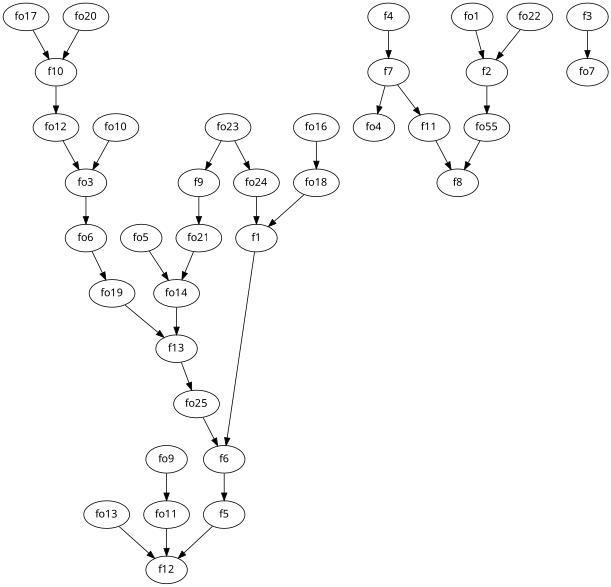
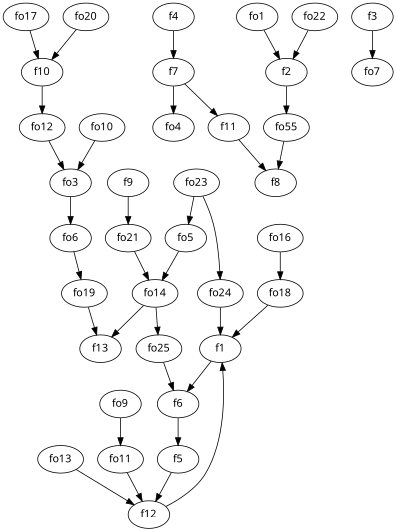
  strict digraph {
    fontname="Noto Sans"
    node [fontname="Noto Sans"]
    edge [fontname="Noto Sans" weight=2]
    f1
    f6
    f5
    n4 [label=fo55]
    f2
    f8
    f3
    fo7
    f4
    f7
    fo4
    f11
    f12
    f9
    fo21
    fo14
    f10
    fo12
    fo3
    f13
    fo25
    fo1
    fo13
    fo6
    fo19
    fo5
    fo9
    fo11
    fo10
    fo16
    fo18
    fo17
    fo20
    fo22
    fo23
    fo24
    f1 -> f6
    f6 -> f5
    f5 -> f12
    n4 -> f8
    f2 -> n4
    f3 -> fo7
    f4 -> f7
    f7 -> fo4
    f7 -> f11
    f11 -> f8
+   f12 -> f1
    f9 -> fo21
    fo21 -> fo14
    fo14 -> f13
    f10 -> fo12
    fo12 -> fo3
    fo3 -> fo6
-   f13 -> fo25
+   fo14 -> fo25
    fo25 -> f6
    fo1 -> f2
    fo13 -> f12
    fo6 -> fo19
    fo19 -> f13
    fo5 -> fo14
    fo9 -> fo11
    fo11 -> f12
    fo10 -> fo3
    fo16 -> fo18
    fo18 -> f1
    fo17 -> f10
    fo20 -> f10
    fo22 -> f2
-   fo23 -> f9
+   fo23 -> fo5
    fo23 -> fo24
    fo24 -> f1
  }
